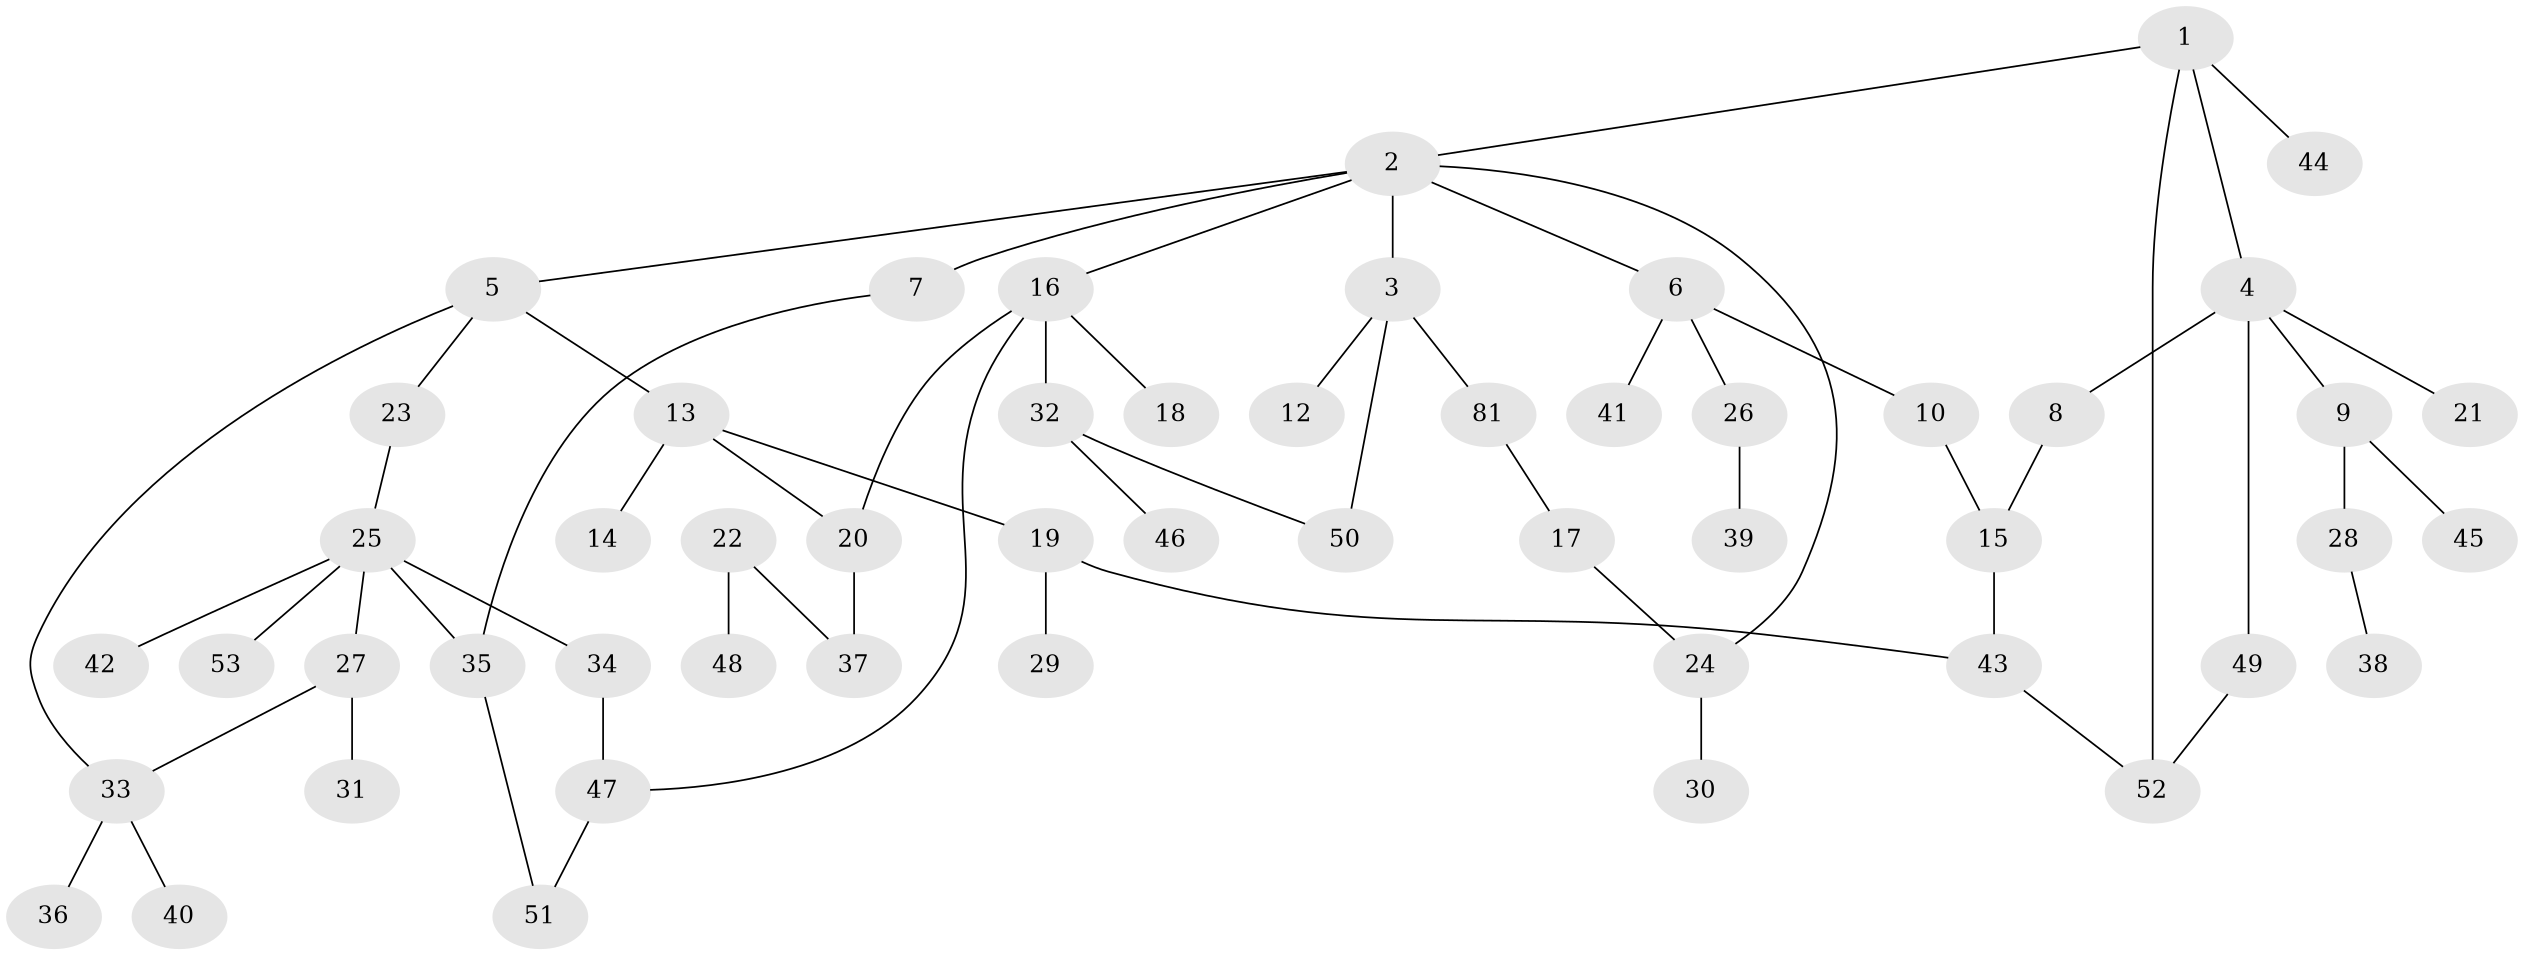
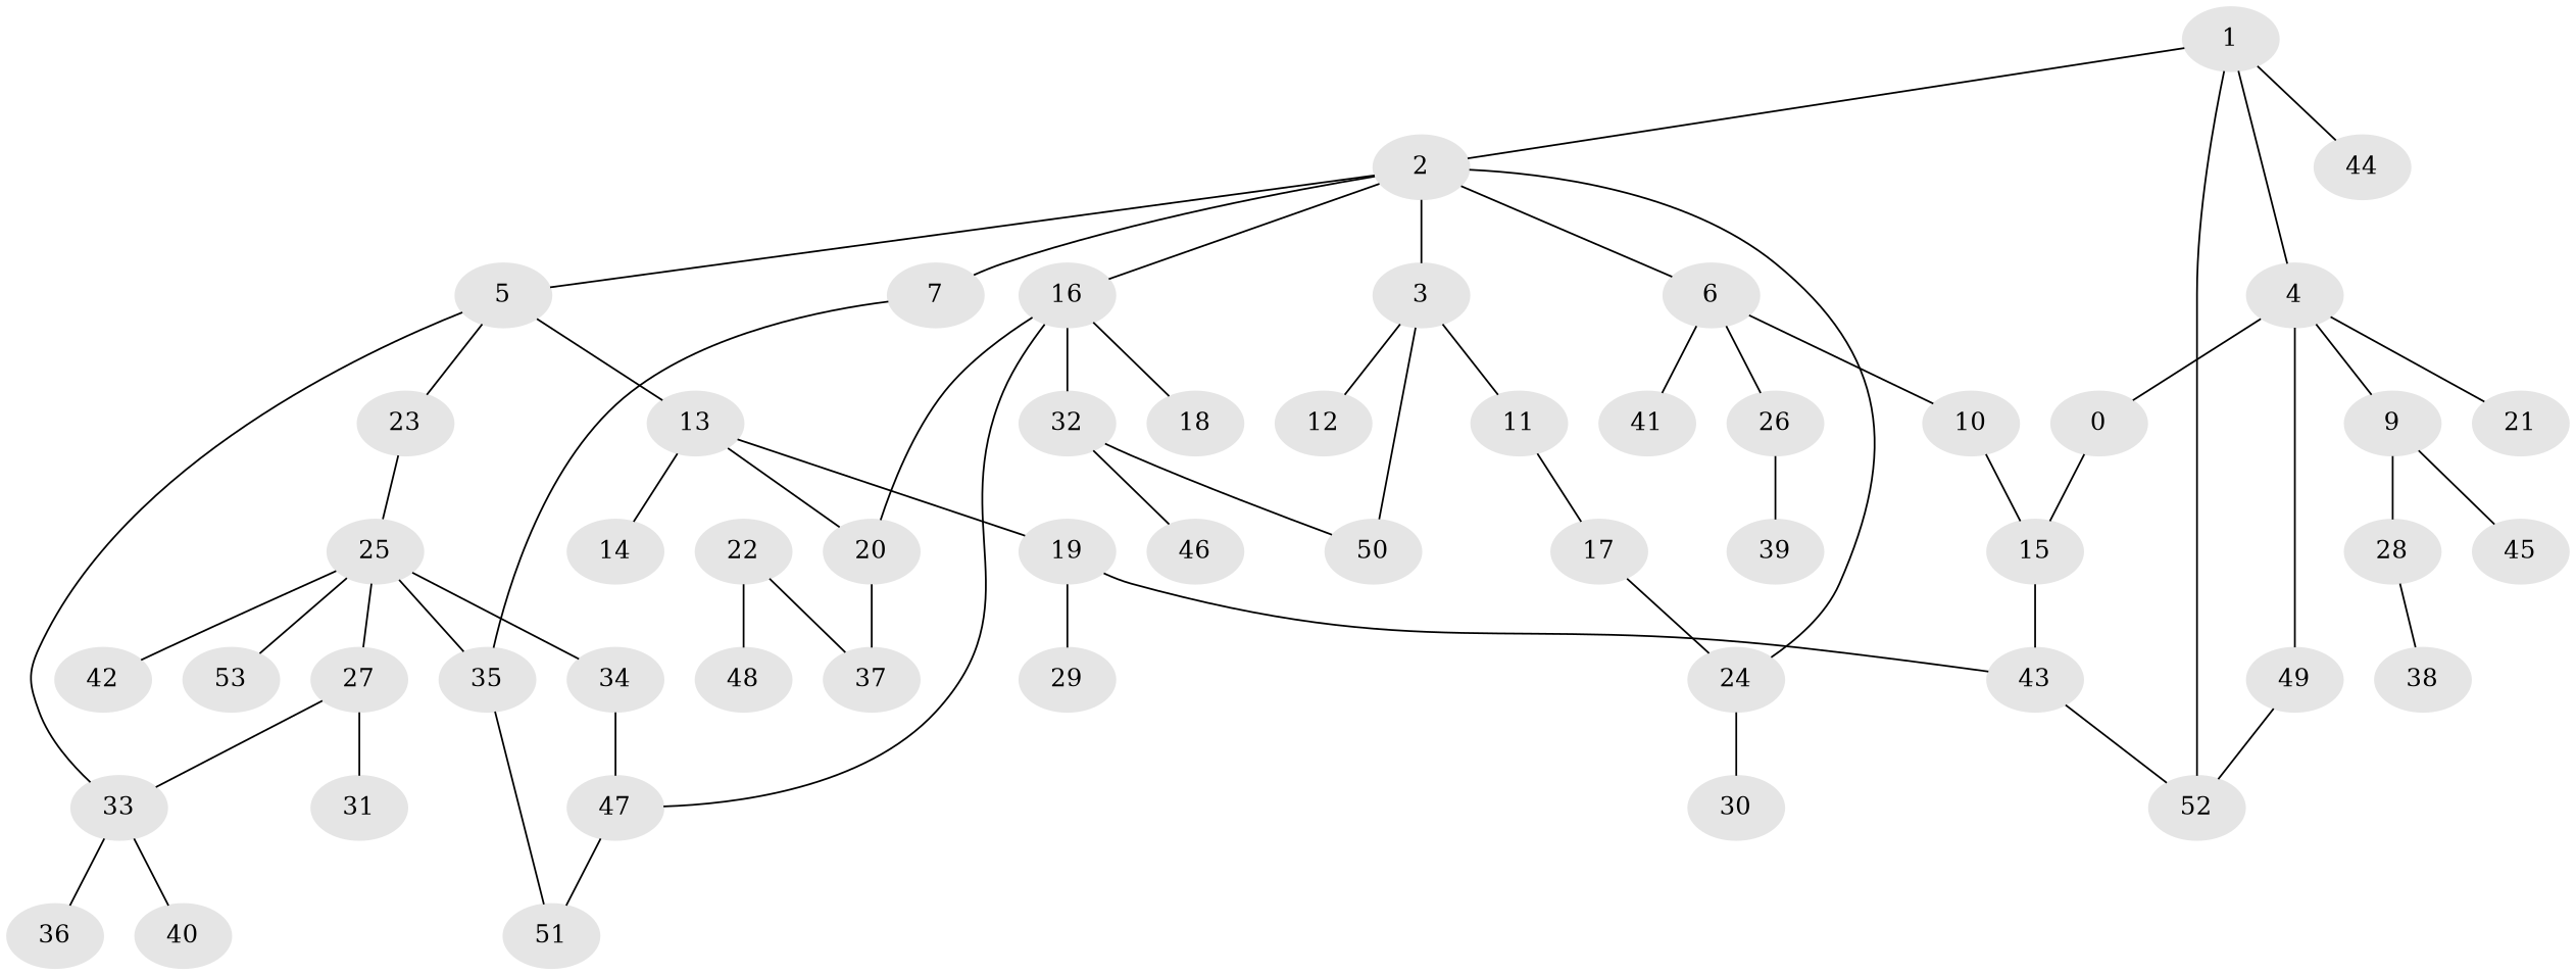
  graph {
    node [color=gray90 style=filled]
    1
    2
    4
    44
    52
    3
    5
    6
    7
    16
    24
-   8
+   8 [label=0]
    9
    21
    49
-   11 [label=81]
+   11
    12
    50
    13
    23
    33
    10
    26
    41
    35
    18
    20
    32
    47
    30
    17
    15
    28
    45
    14
    19
    25
    36
    40
    39
    51
    43
    38
    29
    22
    37
    48
    46
    27
    34
    42
    53
    31
    1 -- 2
    1 -- 4
    1 -- 44
    1 -- 52
    2 -- 3
    2 -- 5
    2 -- 6
    2 -- 7
    2 -- 16
    2 -- 24
    4 -- 8
    4 -- 9
    4 -- 21
    4 -- 49
    3 -- 11
    3 -- 12
    3 -- 50
    5 -- 13
    5 -- 23
    5 -- 33
    6 -- 10
    6 -- 26
    6 -- 41
    7 -- 35
    16 -- 18
    16 -- 20
    16 -- 32
    16 -- 47
    24 -- 30
    8 -- 15
    9 -- 28
    9 -- 45
    49 -- 52
    11 -- 17
    13 -- 20
    13 -- 14
    13 -- 19
    23 -- 25
    33 -- 36
    33 -- 40
    10 -- 15
    26 -- 39
    35 -- 51
    20 -- 37
    32 -- 50
    32 -- 46
    47 -- 51
    17 -- 24
    15 -- 43
    28 -- 38
    19 -- 43
    19 -- 29
    25 -- 35
    25 -- 27
    25 -- 34
    25 -- 42
    25 -- 53
    43 -- 52
    22 -- 37
    22 -- 48
    27 -- 33
    27 -- 31
    34 -- 47
  }
